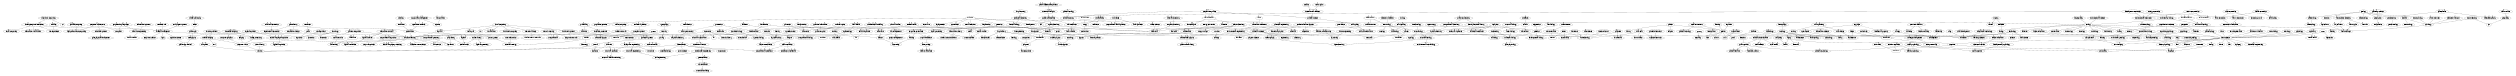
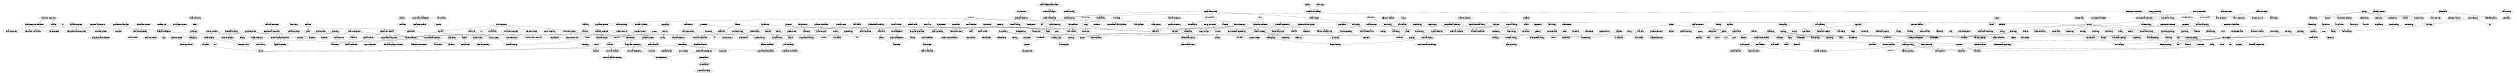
  graph {
    file="topics_iqbal/Topics_Layer_2.dot"
    node [level=1]
    n1 [label="atmospheric chemistry" level=2]
    n2 [label="air pollution" level=2]
    n3 [label=aerosols level=2]
    n4 [label="climate change"]
    n5 [label=rheology level=2]
    n6 [label=polymers]
    n7 [label=nanocomposites level=2]
    n8 [label="parallel computing"]
    n9 [label="high performance computing"]
    n10 [label="human rights"]
    n11 [label="international relations"]
    n12 [label="political science"]
    n13 [label="public policy"]
    n14 [label="ubiquitous computing"]
    n15 [label="human-computer interaction"]
    n16 [label=hci]
    n17 [label="artificial intelligence"]
    n18 [label="social computing" level=2]
    n19 [label="information visualization" level=2]
    n20 [label="user experience" level=2]
    n21 [label="machine learning"]
    n22 [label="cognitive science"]
    n23 [label="computer science"]
    n24 [label=logic]
    n25 [label="corporate governance"]
    n26 [label="corporate finance"]
    n27 [label=auditing]
    n28 [label="asset pricing" level=2]
    n29 [label=accounting]
    n30 [label="behavioral finance" level=2]
    n31 [label="tissue engineering"]
    n32 [label=biomaterials]
    n33 [label="stem cells"]
    n34 [label="3d printing" level=2]
    n35 [label="urban planning" level=2]
    n36 [label=housing level=2]
    n37 [label="urban design" level=2]
    n38 [label=architecture]
    n39 [label="quantum chemistry" level=2]
    n40 [label="computational chemistry"]
    n41 [label="density functional theory" level=2]
    n42 [label="physical chemistry"]
    n43 [label="computer vision"]
    n44 [label="data mining"]
    n45 [label=algorithms]
    n46 [label="natural language processing"]
    n47 [label="data science"]
    n48 [label="addiction neuroscience"]
    n49 [label="philosophy of mind"]
    n50 [label=proteomics]
    n51 [label="mass spectrometry"]
    n52 [label=bioinformatics]
    n53 [label="analytical chemistry"]
    n54 [label="computational biology"]
    n55 [label="systems biology"]
    n56 [label=water level=2]
    n57 [label="wastewater treatment" level=2]
    n58 [label="environmental engineering"]
    n59 [label="smart grid"]
    n60 [label="power systems"]
    n61 [label="renewable energy"]
    n62 [label=macroeconomics]
    n63 [label="economic growth" level=2]
    n64 [label="labor economics"]
    n65 [label="economics of education" level=2]
    n66 [label=copyright level=2]
    n67 [label="open access" level=2]
    n68 [label="intellectual property" level=2]
    n69 [label=library level=2]
    n70 [label=innovation]
    n71 [label=entrepreneurship]
    n72 [label=imaging]
    n73 [label=robotics]
    n74 [label=conflict level=2]
    n75 [label=biotechnology]
    n76 [label=microbiology]
    n77 [label="molecular biology"]
    n78 [label="microbial ecology"]
    n79 [label=mycology level=2]
    n80 [label="plant physiology" level=2]
    n81 [label="environmental microbiology" level=2]
    n82 [label=biogeochemistry]
    n83 [label=evolution]
    n84 [label=systematics level=2]
    n85 [label=ecology]
    n86 [label=genomics]
    n87 [label="sexual selection" level=2]
    n88 [label="population genetics"]
    n89 [label=development]
    n90 [label=phylogenetics]
    n91 [label=fisheries level=2]
    n92 [label=conservation]
    n93 [label="conservation biology"]
    n94 [label=entomology]
    n95 [label=limnology level=2]
    n96 [label=ornithology level=2]
    n97 [label=biodiversity]
    n98 [label=botany level=2]
    n99 [label=biology]
    n100 [label=genetics]
    n101 [label="community ecology"]
    n102 [label="evolutionary ecology"]
    n103 [label=herpetology level=2]
    n104 [label="landscape ecology" level=2]
    n105 [label=neuroscience]
    n106 [label="developmental biology"]
    n107 [label="public administration"]
    n108 [label="comparative politics"]
    n109 [label="political economy"]
    n110 [label=anxiety level=2]
    n111 [label=depression]
    n112 [label="structural biology"]
    n113 [label=biochemistry]
    n114 [label="cell biology"]
    n115 [label=archaeology]
    n116 [label=anthropology]
    n117 [label="supply chain management"]
    n118 [label="operations research"]
    n119 [label=logistics]
    n120 [label=optimization]
    n121 [label="urban studies" level=2]
    n122 [label=geography]
    n123 [label=gis]
    n124 [label=biogeography]
    n125 [label=pharmacology]
    n126 [label=cognition]
    n127 [label=addiction]
    n128 [label=autism]
    n129 [label=pain level=2]
    n130 [label=epilepsy level=2]
    n131 [label=neuroimaging]
    n132 [label=electrophysiology level=2]
    n133 [label=fmri]
    n134 [label="biomedical engineering"]
    n135 [label=emotion]
    n136 [label=language]
    n137 [label="child development" level=2]
    n138 [label=education]
    n139 [label=nanophotonics]
    n140 [label=plasmonics]
    n141 [label="quantum optics"]
    n142 [label=sustainability]
    n143 [label=resilience level=2]
    n144 [label=energy]
    n145 [label=combustion]
    n146 [label=behavioral]
    n147 [label=economics]
    n148 [label="economic history" level=2]
    n149 [label="industrial organization"]
    n150 [label=econometrics]
    n151 [label=law]
    n152 [label=finance]
    n153 [label="international sensor" level=2]
    n154 [label=fatigue level=2]
    n155 [label="fracture mechanics" level=2]
    n156 [label="computational mechanics"]
    n157 [label="cognitive neuroscience"]
    n158 [label="cognitive psychology"]
    n159 [label=memory]
    n160 [label=psychology]
    n161 [label=attention]
    n162 [label=learning]
    n163 [label="environmental science"]
    n164 [label="biomedical imaging" level=2]
    n165 [label="image processing"]
    n166 [label=nanomaterials]
    n167 [label=electrochemistry]
    n168 [label=photocatalysis level=2]
    n169 [label="energy conversion" level=2]
    n170 [label="energy storage"]
    n171 [label="materials science"]
    n172 [label=corrosion level=2]
    n173 [label="fuel cells"]
    n174 [label=nanotechnology]
    n175 [label=physics]
    n176 [label=engineering]
    n177 [label=chemistry]
    n178 [label="thin films"]
    n179 [label="polymer science" level=2]
    n180 [label=coatings level=2]
    n181 [label=aging]
    n182 [label=dementia level=2]
    n183 [label=health]
    n184 [label=migration]
    n185 [label=gender]
    n186 [label=youth level=2]
    n187 [label=inequality]
    n188 [label=race]
    n189 [label=culture]
    n190 [label=work level=2]
    n191 [label=inflammation]
    n192 [label=immunology]
    n193 [label="oxidative stress" level=2]
    n194 [label=cancer]
    n195 [label=oncology]
    n196 [label=parasitology level=2]
    n197 [label=biomarkers level=2]
    n198 [label=phonology level=2]
    n199 [label=linguistics]
    n200 [label=phonetics level=2]
    n201 [label="network security"]
    n202 [label=computational]
    n203 [label="computer networks"]
    n204 [label=identity]
    n205 [label="political communication"]
    n206 [label="public opinion"]
    n207 [label="media effects" level=2]
    n208 [label="social media"]
    n209 [label="political psychology"]
    n210 [label="american politics" level=2]
    n211 [label="political behavior" level=2]
    n212 [label="dynamical systems"]
    n213 [label=control]
    n214 [label=dynamics level=2]
    n215 [label=databases]
    n216 [label="mobile computing"]
    n217 [label="wireless networks"]
    n218 [label="cloud computing"]
    n219 [label="distributed systems"]
    n220 [label="big data"]
    n221 [label=iot level=2]
    n222 [label=virtualization level=2]
    n223 [label="internet of things"]
    n224 [label="distributed computing"]
    n225 [label=networks]
    n226 [label="wireless sensor networks"]
    n227 [label=vision]
    n228 [label="real estate" level=2]
    n229 [label=environment]
    n230 [label=cfd]
    n231 [label="heat transfer"]
    n232 [label=thermodynamics level=2]
    n233 [label=policy]
    n234 [label=elections level=2]
    n235 [label="social psychology"]
    n236 [label="health psychology" level=2]
    n237 [label="social cognition" level=2]
    n238 [label=personality]
    n239 [label=interfaces level=2]
    n240 [label=colloids level=2]
    n241 [label="soft matter"]
    n242 [label="earthquake engineering" level=2]
    n243 [label="structural dynamics" level=2]
    n244 [label=structures level=2]
    n245 [label="structural engineering" level=2]
    n246 [label="structural health monitoring" level=2]
    n247 [label="civil engineering" level=2]
    n248 [label=politics]
    n249 [label=history]
    n250 [label=religion]
    n251 [label="cultural studies" level=2]
    n252 [label="media studies" level=2]
    n253 [label=communication]
    n254 [label="cancer biology"]
    n255 [label="mathematical modeling"]
    n256 [label=epidemiology]
    n257 [label="public health"]
    n258 [label=hiv]
    n259 [label=nutrition]
    n260 [label="information retrieval"]
    n261 [label="digital libraries" level=2]
    n262 [label="digital humanities" level=2]
    n263 [label=sociolinguistics level=2]
    n264 [label=modeling]
    n265 [label=simulation]
    n266 [label="political philosophy" level=2]
    n267 [label=ethics]
    n268 [label=philosophy]
    n269 [label=metaphysics]
    n270 [label="information theory"]
    n271 [label="wireless communications"]
    n272 [label=vibration level=2]
    n273 [label=neurodegeneration]
    n274 [label="drug discovery"]
    n275 [label="medicinal chemistry"]
    n276 [label="organic chemistry"]
    n277 [label="chemical biology"]
    n278 [label=biosensors]
    n279 [label="social movements"]
    n280 [label="political sociology" level=2]
    n281 [label="printed electronics" level=2]
    n282 [label="organic electronics" level=2]
    n283 [label="drug delivery"]
    n284 [label=nanoparticles]
    n285 [label=nanomedicine]
    n286 [label="evolutionary biology"]
    n287 [label="behavioural ecology" level=2]
    n288 [label="chemical engineering"]
    n289 [label="materials chemistry"]
    n290 [label="inorganic chemistry"]
    n291 [label=semantics level=2]
    n292 [label=syntax level=2]
    n293 [label=metamaterials]
-   n294 [label=antennas level=2]
+   n294 [label=access level=2]
    n295 [label=geology]
    n296 [label=sedimentology level=2]
    n297 [label=paleontology level=2]
    n298 [label=tectonics level=2]
    n299 [label=geochemistry]
    n300 [label=geophysics]
    n301 [label=geomorphology]
    n302 [label=paleoecology level=2]
    n303 [label=geochronology level=2]
    n304 [label=geodynamics level=2]
    n305 [label=hydrology]
    n306 [label=children level=2]
    n307 [label=adolescence level=2]
    n308 [label="computer architecture"]
    n309 [label="embedded systems"]
    n310 [label=compilers]
    n311 [label="cyber-physical development" level=2]
    n312 [label=virology]
    n313 [label=dentistry level=2]
    n314 [label=transportation]
    n315 [label=diabetes]
    n316 [label=obesity]
    n317 [label=metabolism]
    n318 [label="physical activity"]
    n319 [label=mitochondria level=2]
    n320 [label="health disparities" level=2]
    n321 [label=astrophysics]
    n322 [label=cosmology]
    n323 [label="particle physics" level=2]
    n324 [label="inverse problems" level=2]
    n325 [label="global health"]
    n326 [label="emotion regulation" level=2]
    n327 [label="risk management" level=2]
    n328 [label="project management" level=2]
    n329 [label="control theory"]
    n330 [label=metabolomics]
    n331 [label="power electronics"]
    n332 [label=mems]
    n333 [label=microfluidics]
    n334 [label=sensors]
    n335 [label=graphene]
    n336 [label="2d materials"]
    n337 [label=nanoscience]
    n338 [label=batteries level=2]
    n339 [label=bioengineering]
    n340 [label=probability level=2]
    n341 [label=statistics]
    n342 [label="stochastic processes" level=2]
    n343 [label="geotechnical engineering" level=2]
    n344 [label=geomechanics level=2]
    n345 [label="rock mechanics" level=2]
    n346 [label="numerical modeling" level=2]
    n347 [label=immigration]
    n348 [label="marine ecology"]
    n349 [label="sediment transport" level=2]
    n350 [label=paleoclimate level=2]
    n351 [label=paleoceanography level=2]
    n352 [label="signal processing"]
    n353 [label="planetary science" level=2]
    n354 [label="partial differential equations" level=2]
    n355 [label="numerical analysis"]
    n356 [label="applied mathematics"]
    n357 [label="fluid mechanics"]
    n358 [label="nuclear physics" level=2]
    n359 [label=climate]
    n360 [label=meteorology level=2]
    n361 [label="pattern recognition"]
    n362 [label=biometrics level=2]
    n363 [label=biophysics]
    n364 [label="molecular dynamics"]
    n365 [label="statistical mechanics"]
    n366 [label="teacher education" level=2]
    n367 [label="science education" level=2]
    n368 [label="animal behaviour" level=2]
    n369 [label=biostatistics]
    n370 [label="condensed matter physics"]
    n371 [label=magnetism level=2]
    n372 [label="theoretical physics" level=2]
    n373 [label="energy economics" level=2]
    n374 [label="environmental economics"]
    n375 [label=demography]
    n376 [label=sociology]
    n377 [label=criminology]
    n378 [label=perception]
    n379 [label="solid mechanics" level=2]
    n380 [label="mechanics of materials" level=2]
    n381 [label=turbulence]
    n382 [label="fluid dynamics"]
    n383 [label="computational fluid dynamics"]
    n384 [label=psycholinguistics]
    n385 [label="second language acquisition" level=2]
    n386 [label="applied linguistics" level=2]
    n387 [label="infectious diseases"]
    n388 [label=mathematics]
    n389 [label="mathematical physics" level=2]
    n390 [label="quantum field theory" level=2]
    n391 [label=materials]
    n392 [label="nonlinear dynamics"]
    n393 [label="complex systems"]
    n394 [label="statistical physics"]
    n395 [label=spectroscopy]
    n396 [label="quantum information"]
    n397 [label="cell signaling" level=2]
    n398 [label="plant biology" level=2]
    n399 [label="semantic web"]
    n400 [label=cryptography]
    n401 [label=security]
    n402 [label=privacy]
    n403 [label=epigenetics]
    n404 [label=biophotonics level=2]
    n405 [label=optics]
    n406 [label="information science" level=2]
    n407 [label="computer graphics"]
    n408 [label="remote sensing"]
    n409 [label="development economics"]
    n410 [label="higher education"]
    n411 [label=organizations level=2]
    n412 [label="medical imaging"]
    n413 [label=mri]
    n414 [label="consumer behavior"]
    n415 [label="decision making"]
    n416 [label=marketing]
    n417 [label=management]
    n418 [label=design]
    n419 [label="number theory" level=2]
    n420 [label="algebraic geometry" level=2]
    n421 [label=combinatorics level=2]
    n422 [label="parkinson s disease" level=2]
    n423 [label="social networks"]
    n424 [label=biomechanics]
    n425 [label="sports science" level=2]
    n426 [label=ergonomics level=2]
    n427 [label=mechanobiology level=2]
    n428 [label=stress]
    n429 [label=navigation level=2]
    n430 [label="multi-agent systems" level=2]
    n431 [label=media]
    n432 [label=poverty level=2]
    n433 [label=neurobiology]
    n434 [label="well-being" level=2]
    n435 [label=composites]
    n436 [label=technology]
    n437 [label=science]
    n438 [label="food science" level=2]
    n439 [label="health economics"]
    n440 [label="health policy" level=2]
    n441 [label="smart materials" level=2]
    n442 [label=systems]
    n443 [label=motivation]
    n444 [label=psychiatry]
    n445 [label="mental health"]
    n446 [label="programming languages"]
    n447 [label="software engineering"]
    n448 [label="formal methods"]
    n449 [label="game theory"]
    n450 [label="experimental economics"]
    n451 [label="mechanism design" level=2]
    n452 [label=surgery level=2]
    n453 [label=trauma level=2]
    n454 [label=medicine]
    n455 [label="educational technology"]
    n456 [label="learning sciences" level=2]
    n457 [label=neurology]
    n458 [label="political ecology" level=2]
    n459 [label=physiology]
    n460 [label="graph theory"]
    n461 [label=photonics]
    n462 [label=optoelectronics]
    n463 [label="surface science" level=2]
    n464 [label=assessment level=2]
    n465 [label=microwave level=2]
    n466 [label="computational linguistics" level=2]
    n467 [label="corpus linguistics" level=2]
    n468 [label="information systems"]
    n469 [label="solar cells"]
    n470 [label=photovoltaics]
    n471 [label="developmental psychology" level=2]
    n472 [label=exercise level=2]
    n473 [label="resource economics" level=2]
    n474 [label=environmental level=2]
    n475 [label=schizophrenia level=2]
    n476 [label="behavioral economics"]
    n477 [label=literacy level=2]
    n478 [label=agriculture]
    n479 [label=usability level=2]
    n480 [label=leadership]
    n481 [label=measurement level=2]
    n482 [label=instrumentation level=2]
    n483 [label=governance]
    n484 [label="labour economics" level=2]
    n485 [label=productivity level=2]
    n486 [label="nonlinear optics" level=2]
    n487 [label=biofuels]
    n488 [label=bioenergy level=2]
    n489 [label=eeg]
    n490 [label="water resources" level=2]
    n491 [label=oceanography]
    n492 [label=algebra level=2]
    n493 [label=semiconductors]
    n494 [label=cardiology level=2]
    n495 [label=strategy]
    n496 [label="carbon cycle" level=2]
    n497 [label="strategic management" level=2]
    n498 [label="computational geometry" level=2]
    n499 [label="synthetic biology"]
    n500 [label="additive manufacturing" level=2]
    n1 -- n2
    n1 -- n3
    n2 -- n4
    n5 -- n6
    n6 -- n7
    n8 -- n9
    n10 -- n11
    n11 -- n12
    n12 -- n13
    n13 -- n107
    n14 -- n15
    n14 -- n16
    n15 -- n17
    n15 -- n18
    n15 -- n19
    n15 -- n20
    n17 -- n21
    n17 -- n22
    n17 -- n23
    n17 -- n24
    n21 -- n43
    n21 -- n44
    n21 -- n45
    n21 -- n46
    n21 -- n47
    n21 -- n48
    n22 -- n49
    n25 -- n26
    n25 -- n27
    n26 -- n28
    n27 -- n29
    n28 -- n30
    n31 -- n32
    n31 -- n33
    n31 -- n34
    n32 -- n6
    n35 -- n36
    n35 -- n37
    n37 -- n38
    n39 -- n40
    n39 -- n41
    n40 -- n42
    n43 -- n73
    n50 -- n51
    n50 -- n52
    n51 -- n53
    n52 -- n21
    n52 -- n54
    n52 -- n55
    n56 -- n57
    n57 -- n58
    n59 -- n60
    n60 -- n61
    n62 -- n63
    n62 -- n64
    n64 -- n65
    n66 -- n67
    n66 -- n68
    n67 -- n69
    n68 -- n70
    n70 -- n71
    n72 -- n43
    n74 -- n11
    n75 -- n76
    n76 -- n77
    n76 -- n78
    n76 -- n79
    n77 -- n80
    n78 -- n81
    n78 -- n82
    n83 -- n84
    n83 -- n85
    n83 -- n86
    n83 -- n87
    n83 -- n88
    n83 -- n89
    n83 -- n90
    n85 -- n4
    n85 -- n91
    n85 -- n92
    n85 -- n93
    n85 -- n94
    n85 -- n95
    n85 -- n96
    n85 -- n97
    n85 -- n98
    n85 -- n99
    n86 -- n52
    n86 -- n100
    n93 -- n101
    n93 -- n102
    n93 -- n103
    n93 -- n104
    n100 -- n77
    n100 -- n105
    n100 -- n106
    n105 -- n126
    n105 -- n127
    n105 -- n128
    n105 -- n129
    n105 -- n130
    n105 -- n131
    n105 -- n132
    n105 -- n133
    n105 -- n134
    n108 -- n12
    n108 -- n109
    n109 -- n89
    n110 -- n111
    n112 -- n113
    n113 -- n77
    n113 -- n114
    n115 -- n116
    n117 -- n118
    n117 -- n119
    n118 -- n120
    n120 -- n21
    n120 -- n60
    n121 -- n122
    n122 -- n123
    n124 -- n85
    n125 -- n105
    n126 -- n135
    n126 -- n136
    n137 -- n138
    n139 -- n140
    n139 -- n141
    n142 -- n143
    n142 -- n144
    n144 -- n145
    n144 -- n146
    n147 -- n148
    n147 -- n149
    n147 -- n150
    n147 -- n151
    n147 -- n152
    n149 -- n153
    n152 -- n29
    n154 -- n155
    n155 -- n156
    n157 -- n158
    n157 -- n159
    n157 -- n160
    n157 -- n161
    n159 -- n162
    n160 -- n105
    n160 -- n138
    n163 -- n85
    n164 -- n165
    n165 -- n43
    n166 -- n167
    n166 -- n168
    n166 -- n169
    n167 -- n146
    n167 -- n170
    n167 -- n171
    n167 -- n172
    n167 -- n173
    n171 -- n174
    n171 -- n175
    n171 -- n176
    n171 -- n177
    n171 -- n178
    n171 -- n179
    n172 -- n180
    n181 -- n126
    n181 -- n182
    n181 -- n183
    n184 -- n185
    n185 -- n138
    n185 -- n186
    n185 -- n187
    n185 -- n188
    n185 -- n189
    n185 -- n190
    n191 -- n192
    n191 -- n193
    n192 -- n76
    n192 -- n194
    n192 -- n195
    n192 -- n196
    n194 -- n33
    n194 -- n197
    n198 -- n199
    n198 -- n200
    n201 -- n202
    n201 -- n203
    n204 -- n185
    n205 -- n206
    n205 -- n207
    n205 -- n208
    n206 -- n209
    n206 -- n210
    n206 -- n211
    n212 -- n213
    n213 -- n73
    n213 -- n214
    n215 -- n44
    n216 -- n217
    n217 -- n203
    n218 -- n219
    n218 -- n220
    n218 -- n221
    n218 -- n222
    n218 -- n223
    n218 -- n224
    n219 -- n203
    n219 -- n225
    n220 -- n21
    n223 -- n226
    n227 -- n105
    n228 -- n152
    n229 -- n144
    n230 -- n145
    n230 -- n231
    n231 -- n232
    n233 -- n138
    n234 -- n206
    n235 -- n135
    n235 -- n209
    n235 -- n236
    n235 -- n237
    n235 -- n238
    n239 -- n240
    n240 -- n241
    n242 -- n243
    n242 -- n244
    n242 -- n245
    n243 -- n246
    n245 -- n247
    n248 -- n185
    n248 -- n249
    n248 -- n250
    n251 -- n252
    n252 -- n253
    n254 -- n77
    n255 -- n256
    n256 -- n257
    n256 -- n258
    n256 -- n259
    n260 -- n21
    n260 -- n261
    n261 -- n262
    n263 -- n199
    n264 -- n265
    n265 -- n120
    n266 -- n267
    n267 -- n268
    n268 -- n269
    n269 -- n49
    n270 -- n271
    n272 -- n214
    n272 -- n243
    n273 -- n105
    n274 -- n275
    n275 -- n276
    n275 -- n277
    n276 -- n146
    n278 -- n174
    n279 -- n185
    n279 -- n280
    n281 -- n282
    n283 -- n32
    n283 -- n174
    n283 -- n284
    n283 -- n285
    n286 -- n85
    n286 -- n287
    n288 -- n58
    n288 -- n171
    n289 -- n290
    n290 -- n146
    n291 -- n292
    n292 -- n199
    n293 -- n140
    n293 -- n294
    n295 -- n296
    n295 -- n297
    n295 -- n298
    n295 -- n299
    n295 -- n300
    n295 -- n301
    n297 -- n302
    n299 -- n303
    n300 -- n304
    n301 -- n305
    n305 -- n4
    n306 -- n186
    n306 -- n307
    n308 -- n9
    n308 -- n309
    n308 -- n310
    n309 -- n311
    n312 -- n192
    n313 -- n257
    n314 -- n119
    n315 -- n316
    n315 -- n317
    n316 -- n259
    n316 -- n318
    n317 -- n319
    n320 -- n258
    n321 -- n175
    n321 -- n322
    n322 -- n323
    n324 -- n165
    n325 -- n256
    n326 -- n135
    n327 -- n152
    n327 -- n328
    n329 -- n73
    n330 -- n51
    n331 -- n61
    n332 -- n174
    n332 -- n333
    n332 -- n334
    n335 -- n174
    n335 -- n336
    n337 -- n174
    n338 -- n173
    n339 -- n32
    n340 -- n341
    n340 -- n342
    n341 -- n21
    n341 -- n150
    n343 -- n247
    n343 -- n344
    n344 -- n345
    n345 -- n346
    n347 -- n188
    n348 -- n93
    n349 -- n305
    n350 -- n299
    n350 -- n351
    n352 -- n21
    n352 -- n253
    n352 -- n271
    n353 -- n300
    n354 -- n355
    n355 -- n356
    n356 -- n357
    n357 -- n231
    n358 -- n323
    n359 -- n305
    n359 -- n360
    n361 -- n21
    n361 -- n362
    n363 -- n42
    n363 -- n113
    n363 -- n241
    n363 -- n364
    n363 -- n365
    n366 -- n367
    n368 -- n287
    n369 -- n52
    n369 -- n256
    n370 -- n171
    n370 -- n371
    n370 -- n372
    n373 -- n374
    n375 -- n376
    n376 -- n116
    n376 -- n138
    n376 -- n377
    n378 -- n161
    n379 -- n156
    n379 -- n380
    n381 -- n357
    n381 -- n382
    n381 -- n383
    n384 -- n22
    n384 -- n199
    n384 -- n385
    n385 -- n386
    n387 -- n192
    n388 -- n175
    n388 -- n389
    n389 -- n390
    n391 -- n177
    n392 -- n393
    n393 -- n225
    n393 -- n394
    n395 -- n42
    n396 -- n141
    n397 -- n194
    n398 -- n100
    n399 -- n17
    n400 -- n401
    n401 -- n225
    n401 -- n402
    n403 -- n100
    n404 -- n405
    n405 -- n175
    n406 -- n69
    n407 -- n43
    n408 -- n123
    n408 -- n305
    n409 -- n64
    n409 -- n109
    n409 -- n374
    n410 -- n162
    n411 -- n190
    n412 -- n43
    n412 -- n413
    n414 -- n415
    n414 -- n416
    n416 -- n417
    n418 -- n38
    n418 -- n70
    n419 -- n420
    n419 -- n421
    n422 -- n105
    n423 -- n44
    n424 -- n73
    n424 -- n156
    n424 -- n425
    n424 -- n426
    n424 -- n427
    n428 -- n105
    n428 -- n111
    n429 -- n73
    n430 -- n17
    n431 -- n253
    n432 -- n187
    n433 -- n105
    n434 -- n183
    n435 -- n6
    n436 -- n70
    n436 -- n138
    n436 -- n437
    n436 -- n438
    n439 -- n64
    n439 -- n440
    n441 -- n244
    n442 -- n225
    n443 -- n135
    n444 -- n105
    n444 -- n445
    n446 -- n310
    n446 -- n447
    n447 -- n23
    n447 -- n448
    n449 -- n120
    n449 -- n450
    n449 -- n451
    n452 -- n453
    n452 -- n454
    n454 -- n99
    n455 -- n138
    n455 -- n456
    n456 -- n367
    n457 -- n105
    n458 -- n109
    n459 -- n105
    n460 -- n45
    n460 -- n421
    n461 -- n140
    n461 -- n405
    n461 -- n462
    n463 -- n146
    n464 -- n238
    n465 -- n294
    n466 -- n46
    n466 -- n467
    n468 -- n447
    n469 -- n174
    n469 -- n282
    n469 -- n470
    n471 -- n237
    n472 -- n318
    n473 -- n374
    n473 -- n474
    n475 -- n131
    n476 -- n450
    n477 -- n136
    n478 -- n4
    n479 -- n20
    n480 -- n417
    n481 -- n482
    n482 -- n334
    n483 -- n107
    n484 -- n65
    n485 -- n70
    n486 -- n141
    n487 -- n61
    n487 -- n488
    n489 -- n133
    n490 -- n305
    n491 -- n82
    n492 -- n421
    n493 -- n174
    n494 -- n132
    n495 -- n70
    n495 -- n417
    n496 -- n4
    n497 -- n71
    n498 -- n45
    n499 -- n55
    n500 -- n34
  }
